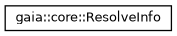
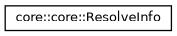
  digraph {
    rankdir=LR
-   n1 [color=black fillcolor=white fontname=Helvetica fontsize=10 height=0.2 label="gaia::core::ResolveInfo" shape=record style=filled width=0.4]
+   n1 [color=black fillcolor=white fontname=Helvetica fontsize=10 height=0.2 label="core::core::ResolveInfo" shape=record style=filled width=0.4]
  }
